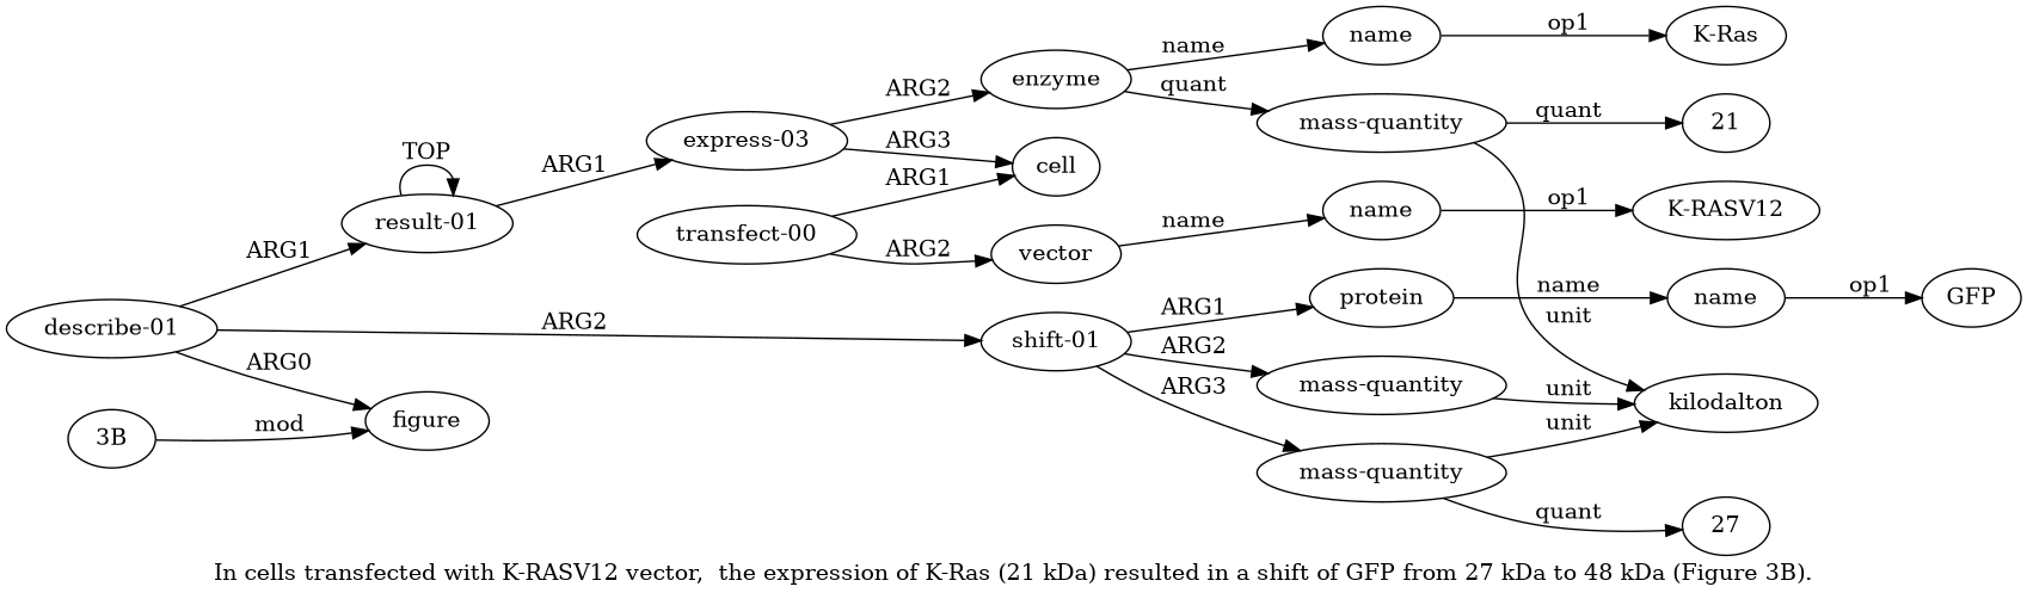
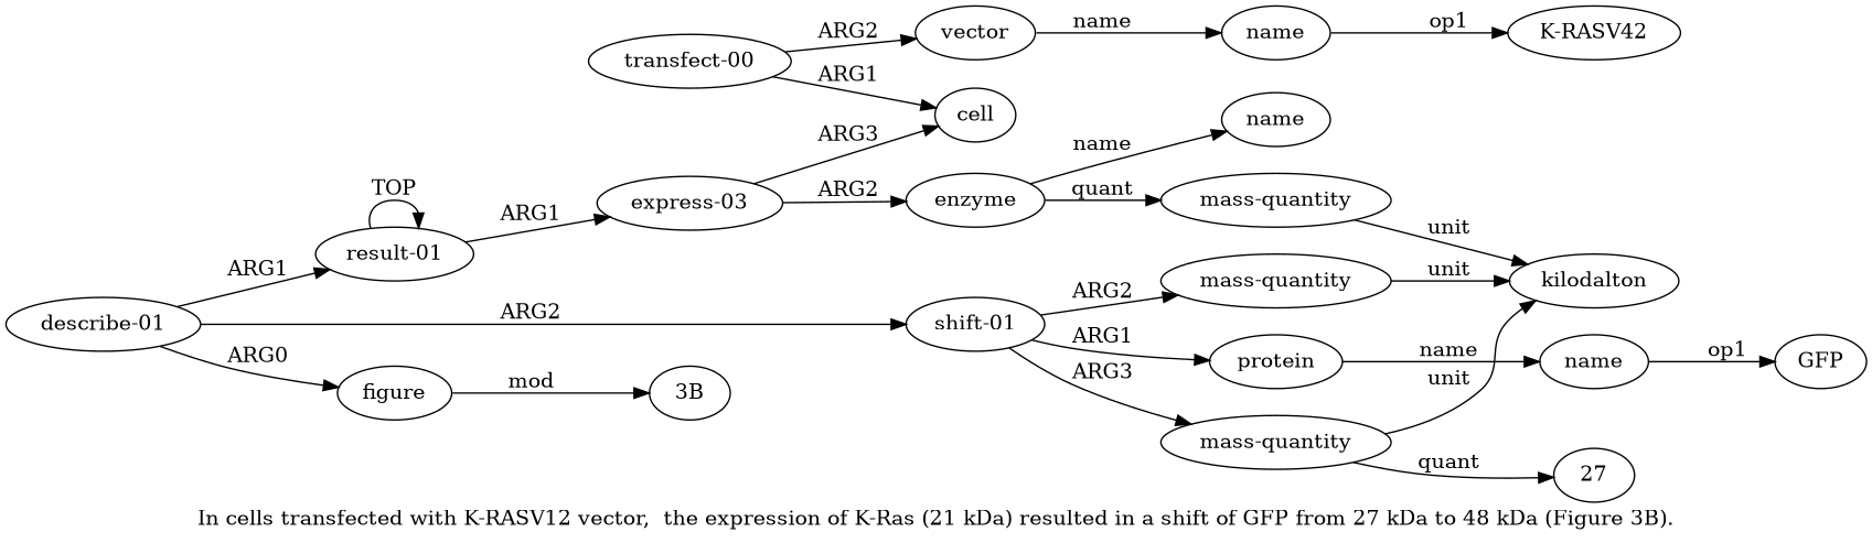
  digraph {
    label="In cells transfected with K-RASV12 vector,  the expression of K-Ras (21 kDa) resulted in a shift of GFP from 27 kDa to 48 kDa (Figure 3B)."
    rankdir=LR
    node [color=black gold_ind=-1 gold_label="mass-quantity" test_ind=-1 test_label="mass-quantity"]
    edge [color=black gold_label=ARG1 test_label=ARG1]
-   n1 [gold_label="K-Ras" label="K-Ras" test_label="K-Ras"]
-   n2 [gold_label="K-RASV12" label="K-RASV12" test_label="K-RASV12"]
+   n2 [gold_label="K-RASV12" label="K-RASV42" test_label="K-RASV12"]
    n3 [gold_label=27 label=27 test_label=27]
    n4 [gold_label=GFP label=GFP test_label=GFP]
    n5 [gold_label="3B" label="3B" test_label="3B"]
    n6 [gold_ind=15 gold_label="describe-01" label="describe-01" test_ind=15 test_label="describe-01"]
    n7 [gold_ind=16 gold_label=figure label=figure test_ind=16 test_label=figure]
    n8 [gold_ind=0 gold_label="result-01" label="result-01" test_ind=0 test_label="result-01"]
    n9 [gold_ind=10 gold_label="shift-01" label="shift-01" test_ind=10 test_label="shift-01"]
    n10 [gold_ind=1 gold_label="express-03" label="express-03" test_ind=1 test_label="express-03"]
    n11 [gold_ind=14 label="mass-quantity" test_ind=14]
    n12 [gold_ind=11 gold_label=protein label=protein test_ind=11 test_label=protein]
    n13 [gold_ind=13 label="mass-quantity" test_ind=13]
    n14 [gold_ind=2 gold_label=enzyme label=enzyme test_ind=2 test_label=enzyme]
    n15 [gold_ind=6 gold_label=cell label=cell test_ind=6 test_label=cell]
    n16 [gold_ind=5 gold_label=kilodalton label=kilodalton test_ind=5 test_label=kilodalton]
    n17 [gold_ind=12 gold_label=name label=name test_ind=12 test_label=name]
    n18 [gold_ind=3 gold_label=name label=name test_ind=3 test_label=name]
    n19 [gold_ind=4 label="mass-quantity" test_ind=4]
-   n20 [gold_label=21 label=21 test_label=21]
    n21 [gold_ind=7 gold_label="transfect-00" label="transfect-00" test_ind=7 test_label="transfect-00"]
    n22 [gold_ind=8 gold_label=vector label=vector test_ind=8 test_label=vector]
    n23 [gold_ind=9 gold_label=name label=name test_ind=9 test_label=name]
    n6 -> n7 [gold_label=ARG0 label=ARG0 test_label=ARG0]
    n6 -> n8 [label=ARG1]
    n6 -> n9 [gold_label=ARG2 label=ARG2 test_label=ARG2]
-   n5 -> n7 [gold_label=mod label=mod test_label=mod]
+   n7 -> n5 [gold_label=mod label=mod test_label=mod]
    n8 -> n8 [gold_label=TOP label=TOP test_label=TOP]
    n8 -> n10 [label=ARG1]
    n9 -> n11 [gold_label=ARG3 label=ARG3 test_label=ARG3]
    n9 -> n12 [label=ARG1]
    n9 -> n13 [gold_label=ARG2 label=ARG2 test_label=ARG2]
    n10 -> n14 [gold_label=ARG2 label=ARG2 test_label=ARG2]
    n10 -> n15 [gold_label=ARG3 label=ARG3 test_label=ARG3]
    n11 -> n3 [gold_label=quant label=quant test_label=quant]
    n11 -> n16 [gold_label=unit label=unit test_label=unit]
    n12 -> n17 [gold_label=name label=name test_label=name]
    n13 -> n16 [gold_label=unit label=unit test_label=unit]
    n14 -> n18 [gold_label=name label=name test_label=name]
    n14 -> n19 [gold_label=quant label=quant test_label=quant]
    n17 -> n4 [gold_label=op1 label=op1 test_label=op1]
-   n18 -> n1 [gold_label=op1 label=op1 test_label=op1]
    n19 -> n16 [gold_label=unit label=unit test_label=unit]
-   n19 -> n20 [gold_label=quant label=quant test_label=quant]
    n21 -> n15 [label=ARG1]
    n21 -> n22 [gold_label=ARG2 label=ARG2 test_label=ARG2]
    n22 -> n23 [gold_label=name label=name test_label=name]
    n23 -> n2 [gold_label=op1 label=op1 test_label=op1]
  }
